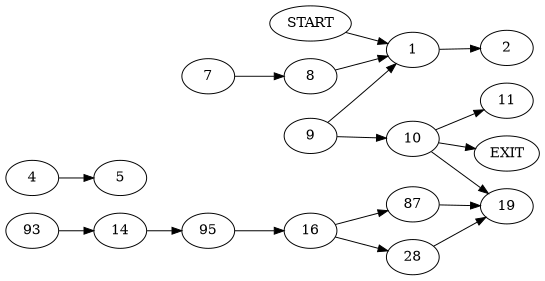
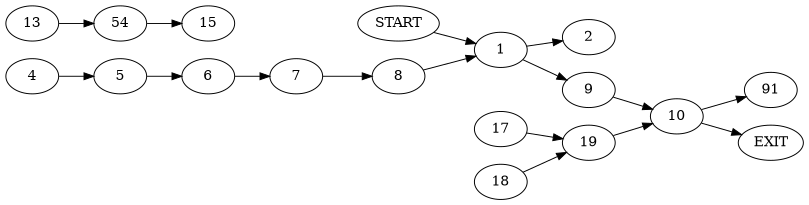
  digraph {
    rankdir=LR
    n1 [label=START]
    1
    2
    9
    10
    4
    5
+   6
    7
    8
-   11
+   11 [label=91]
    n12 [label=EXIT]
-   13 [label=93]
-   14
-   15 [label=95]
-   16
-   17 [label=87]
-   18 [label=28]
+   13
+   14 [label=54]
+   15
+   17
+   18
    19
    n1 -> 1
    1 -> 2
-   9 -> 1
+   1 -> 9
    9 -> 10
    10 -> 11
    10 -> n12
    4 -> 5
+   5 -> 6
+   6 -> 7
    7 -> 8
    8 -> 1
    13 -> 14
    14 -> 15
-   15 -> 16
-   16 -> 17
-   16 -> 18
    17 -> 19
    18 -> 19
-   10 -> 19
+   19 -> 10
  }
